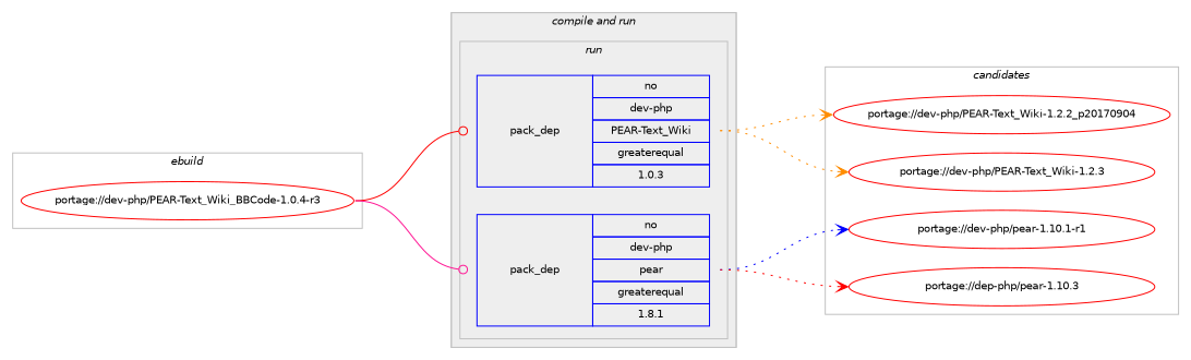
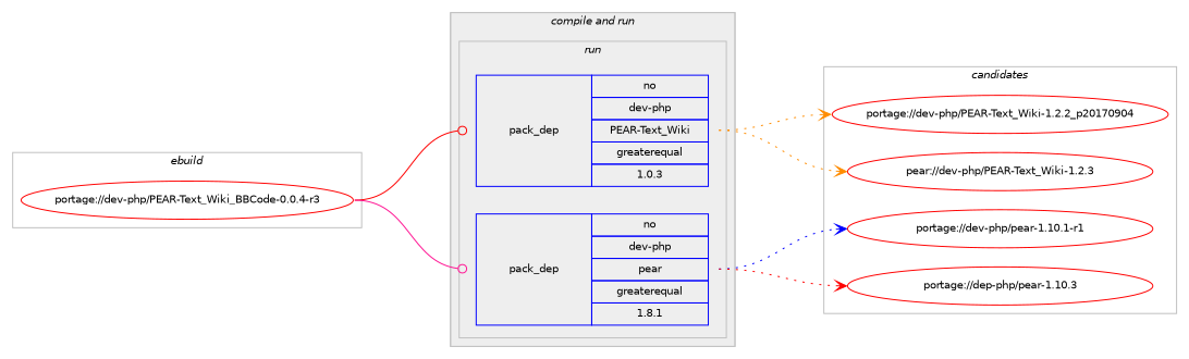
  digraph {
    compound=true
    concentrate=true
    fontname="DejaVu Sans"
    fontsize=10
    newrank=true
    rankdir=LR
    ranksep=1.5
    node [color=red fontname="DejaVu Sans" fontsize=10]
    edge [arrowhead=vee color=red fontname="DejaVu Sans" headport=w style=dotted tailport=e weight=100]
-   n1 [label="portage://dev-php/PEAR-Text_Wiki_BBCode-1.0.4-r3" width=4]
+   n1 [label="portage://dev-php/PEAR-Text_Wiki_BBCode-0.0.4-r3" width=4]
    n2 [color=blue label=<<TABLE BORDER="0" CELLBORDER="1" CELLSPACING="0" CELLPADDING="4" WIDTH="220"><TR><TD ROWSPAN="6" CELLPADDING="30">pack_dep</TD></TR><TR><TD WIDTH="110">no</TD></TR><TR><TD>dev-php</TD></TR><TR><TD>PEAR-Text_Wiki</TD></TR><TR><TD>greaterequal</TD></TR><TR><TD>1.0.3</TD></TR></TABLE>> shape=none]
    n3 [color=blue label=<<TABLE BORDER="0" CELLBORDER="1" CELLSPACING="0" CELLPADDING="4" WIDTH="220"><TR><TD ROWSPAN="6" CELLPADDING="30">pack_dep</TD></TR><TR><TD WIDTH="110">no</TD></TR><TR><TD>dev-php</TD></TR><TR><TD>pear</TD></TR><TR><TD>greaterequal</TD></TR><TR><TD>1.8.1</TD></TR></TABLE>> shape=none]
    n4 [label="portage://dev-php/PEAR-Text_Wiki-1.2.2_p20170904" width=4]
-   n5 [label="portage://dev-php/PEAR-Text_Wiki-1.2.3" width=4]
+   n5 [label="pear://dev-php/PEAR-Text_Wiki-1.2.3" width=4]
    n6 [label="portage://dev-php/pear-1.10.1-r1" width=4]
    n7 [label="portage://dep-php/pear-1.10.3" width=4]
    subgraph cluster_1 {
      color=gray
      label=<<i>ebuild</i>>
      rank=same
      n1
    }
    subgraph cluster_2 {
      color=gray
      label=<<i>dependencies</i>>
      subgraph cluster_3 {
        color=gray
        fillcolor="#eeeeee"
        label=<<i>compile</i>>
        style=filled
      }
      subgraph cluster_4 {
        color=gray
        fillcolor="#eeeeee"
        label=<<i>compile and run</i>>
        style=filled
      }
      subgraph cluster_5 {
        color=gray
        fillcolor="#eeeeee"
        label=<<i>run</i>>
        style=filled
        subgraph sub_6 {
          color=gray
          fillcolor="#eeeeee"
          label=<<i>run</i>>
          style=filled
          n2
        }
        subgraph sub_7 {
          color=gray
          fillcolor="#eeeeee"
          label=<<i>run</i>>
          style=filled
          n3
        }
      }
    }
    subgraph cluster_8 {
      color=gray
      label=<<i>candidates</i>>
      rank=same
      subgraph sub_9 {
        color=black
        label=<<i>candidates</i>>
        nodesep=1
        rank=same
        n4
        n5
      }
      subgraph sub_10 {
        color=black
        label=<<i>candidates</i>>
        nodesep=1
        rank=same
        n6
        n7
      }
    }
    n1 -> n2 [arrowhead=odot style=solid weight=20]
    n1 -> n3 [arrowhead=odot color=deeppink style=solid weight=20]
    n2 -> n4 [color=darkorange]
    n2 -> n5 [color=darkorange]
    n3 -> n6 [color=blue]
    n3 -> n7
  }
